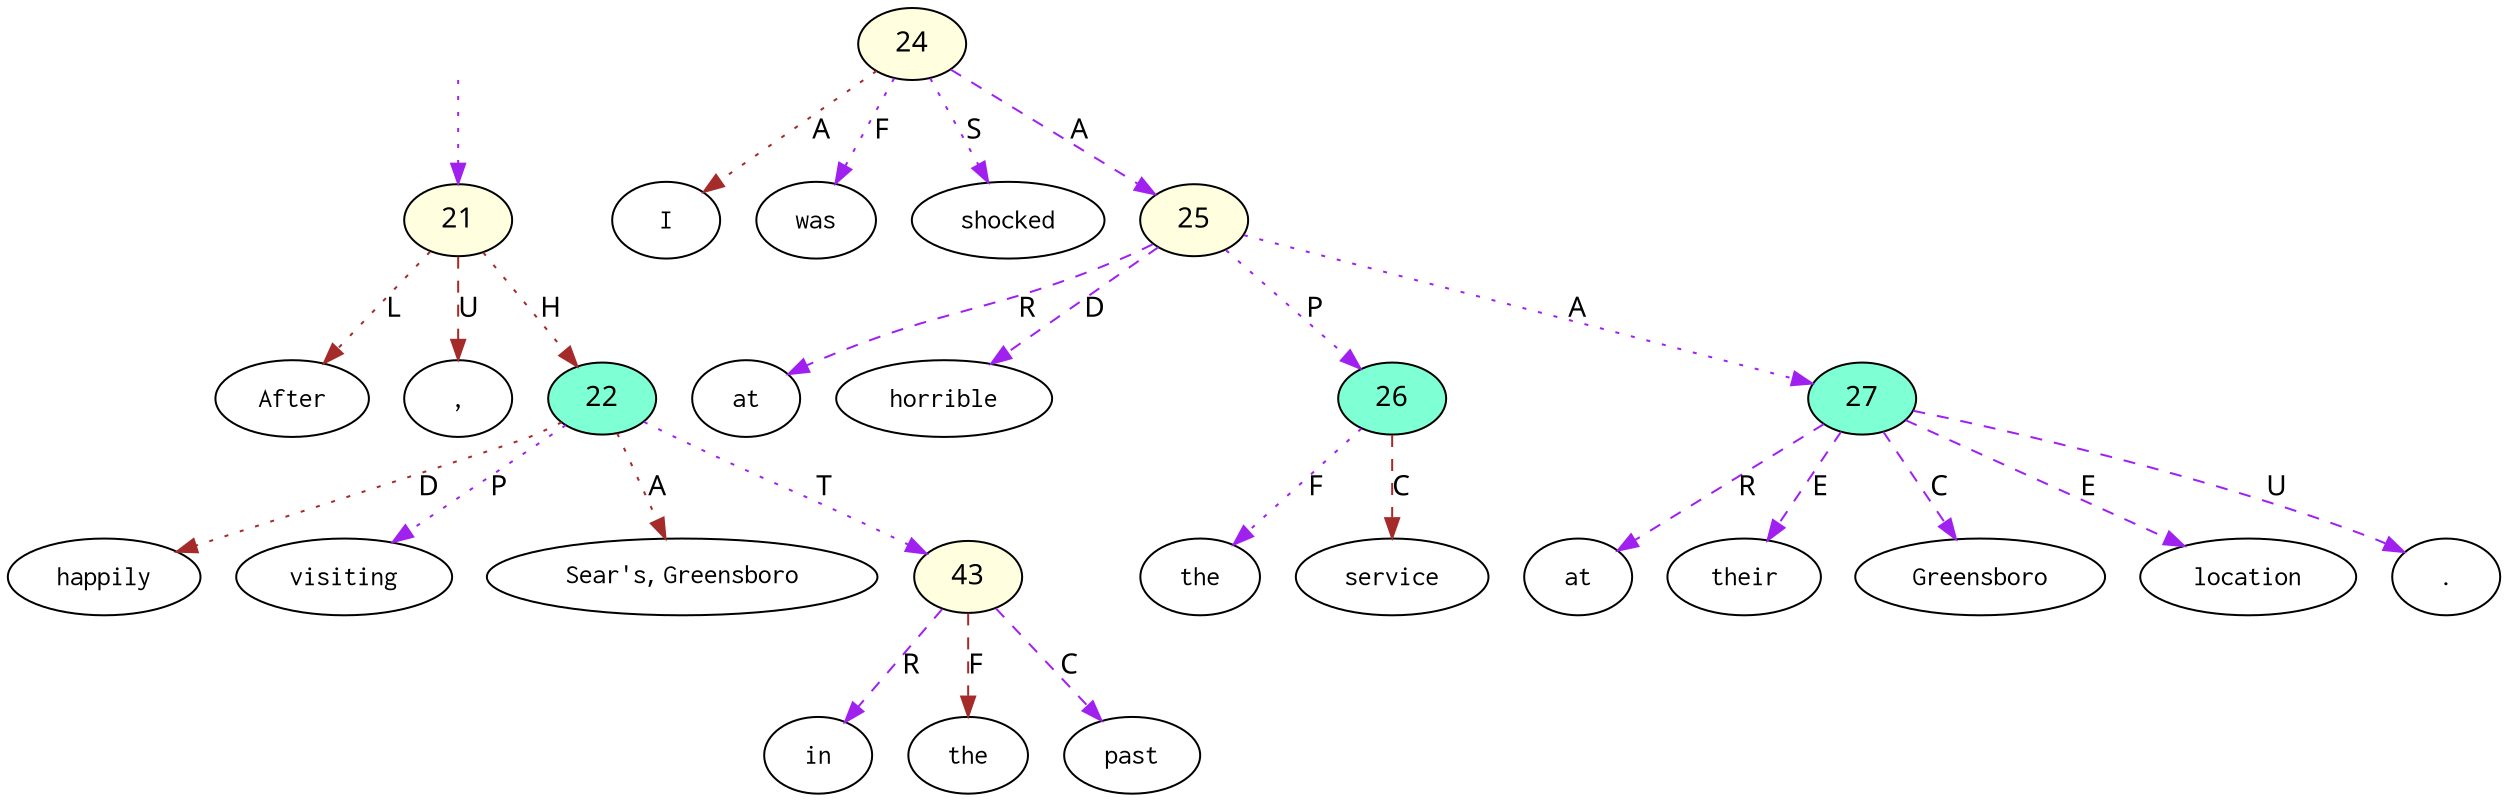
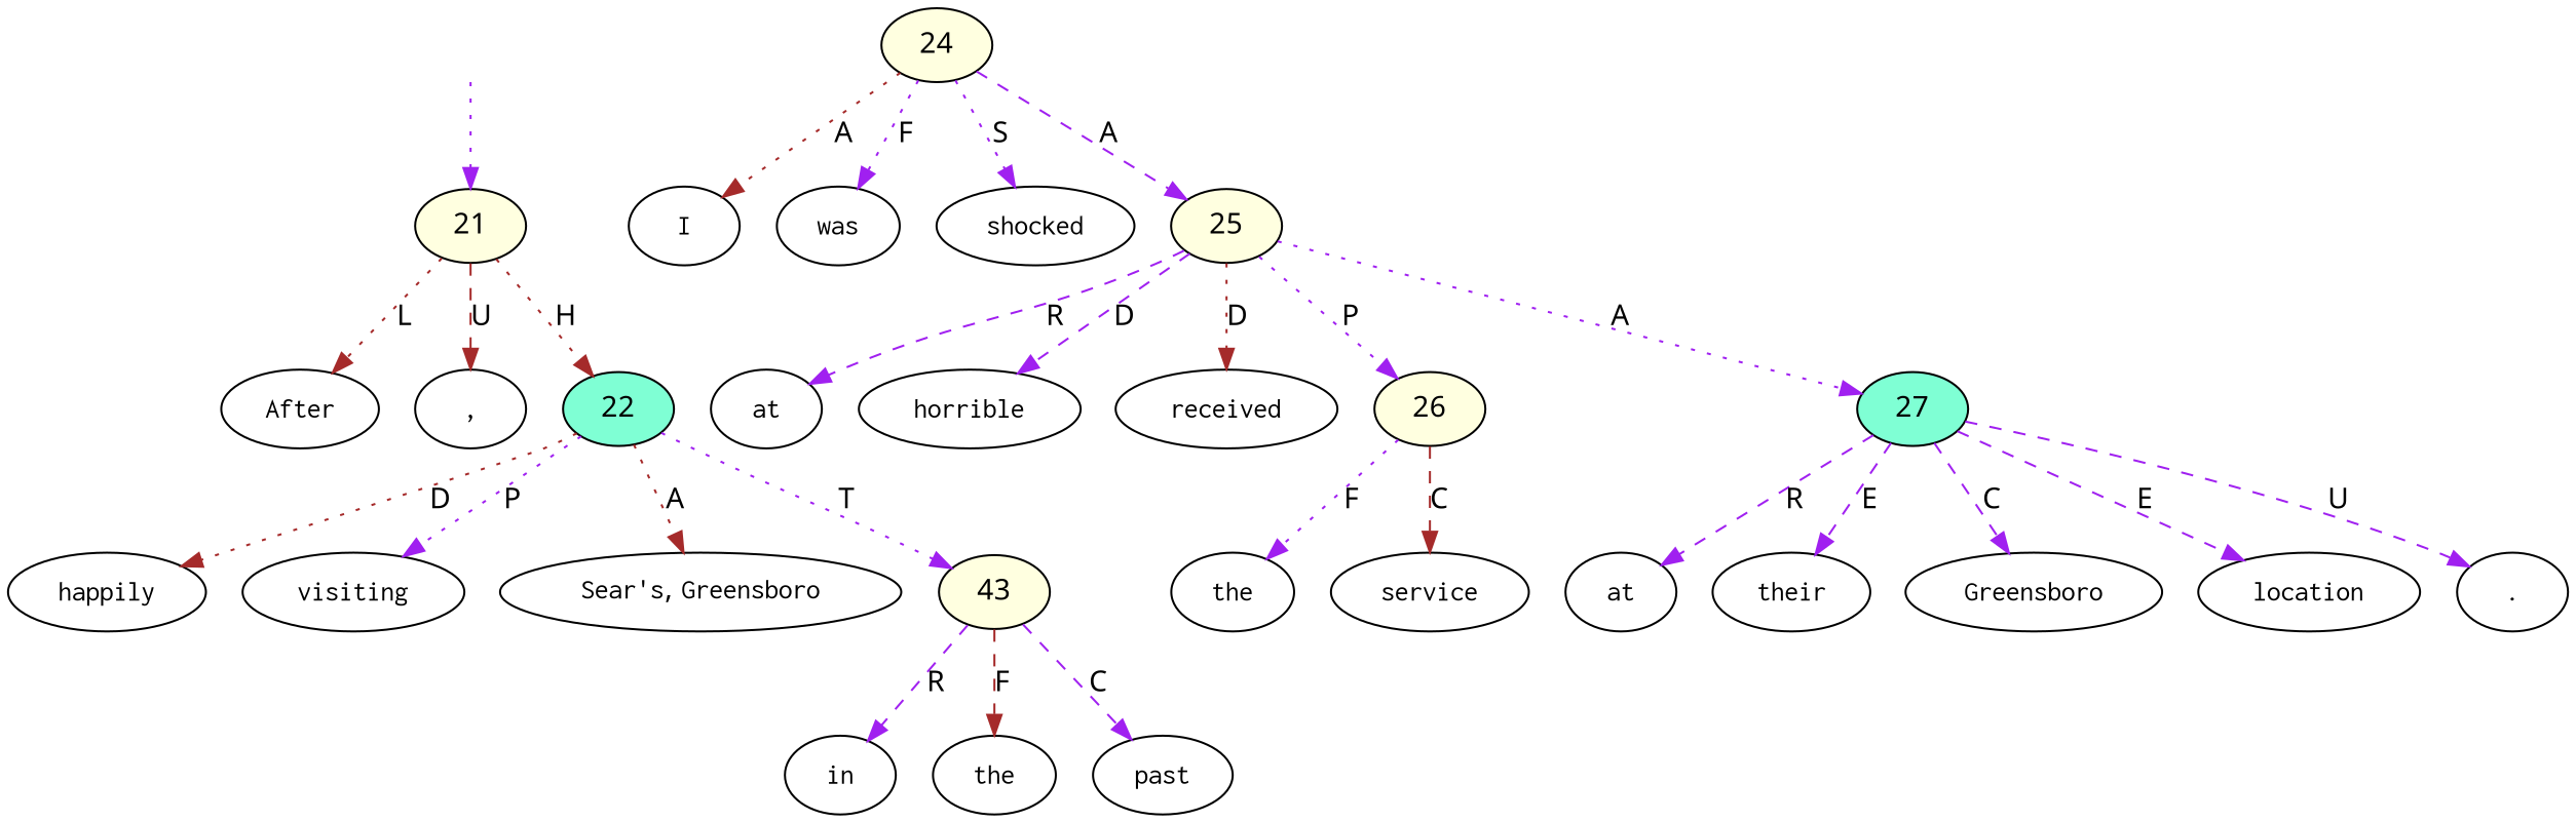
  digraph {
    fontname="Noto Sans"
    node [fontname="Noto Sans" shape=oval]
    edge [color=purple fontname="Noto Sans" style=dotted]
    top [style=invis shape=""]
    21 [fillcolor=lightyellow style=filled shape=""]
    n3 [label=<<table align="center" border="0" cellspacing="0"><tr><td colspan="2"><font face="Courier">After</font></td></tr></table>>]
    n4 [label=<<table align="center" border="0" cellspacing="0"><tr><td colspan="2"><font face="Courier">,</font></td></tr></table>>]
    22 [fillcolor=aquamarine style=filled shape=""]
    n6 [label=<<table align="center" border="0" cellspacing="0"><tr><td colspan="2"><font face="Courier">happily</font></td></tr></table>>]
    n7 [label=<<table align="center" border="0" cellspacing="0"><tr><td colspan="2"><font face="Courier">visiting</font></td></tr></table>>]
    n8 [label=<<table align="center" border="0" cellspacing="0"><tr><td colspan="2"><font face="Courier">Sear&#x27;s</font>,&nbsp;<font face="Courier">Greensboro</font></td></tr></table>>]
    n9 [fillcolor=lightyellow label=43 style=filled shape=""]
    24 [fillcolor=lightyellow style=filled shape=""]
    n11 [label=<<table align="center" border="0" cellspacing="0"><tr><td colspan="2"><font face="Courier">I</font></td></tr></table>>]
    n12 [label=<<table align="center" border="0" cellspacing="0"><tr><td colspan="2"><font face="Courier">was</font></td></tr></table>>]
    n13 [label=<<table align="center" border="0" cellspacing="0"><tr><td colspan="2"><font face="Courier">shocked</font></td></tr></table>>]
    25 [fillcolor=lightyellow style=filled shape=""]
    n15 [label=<<table align="center" border="0" cellspacing="0"><tr><td colspan="2"><font face="Courier">in</font></td></tr></table>>]
    n16 [label=<<table align="center" border="0" cellspacing="0"><tr><td colspan="2"><font face="Courier">the</font></td></tr></table>>]
    n17 [label=<<table align="center" border="0" cellspacing="0"><tr><td colspan="2"><font face="Courier">past</font></td></tr></table>>]
    n18 [label=<<table align="center" border="0" cellspacing="0"><tr><td colspan="2"><font face="Courier">at</font></td></tr></table>>]
    n19 [label=<<table align="center" border="0" cellspacing="0"><tr><td colspan="2"><font face="Courier">the</font></td></tr></table>>]
    n20 [label=<<table align="center" border="0" cellspacing="0"><tr><td colspan="2"><font face="Courier">horrible</font></td></tr></table>>]
    n21 [label=<<table align="center" border="0" cellspacing="0"><tr><td colspan="2"><font face="Courier">service</font></td></tr></table>>]
+   n22 [label=<<table align="center" border="0" cellspacing="0"><tr><td colspan="2"><font face="Courier">received</font></td></tr></table>>]
    n23 [label=<<table align="center" border="0" cellspacing="0"><tr><td colspan="2"><font face="Courier">at</font></td></tr></table>>]
    n24 [label=<<table align="center" border="0" cellspacing="0"><tr><td colspan="2"><font face="Courier">their</font></td></tr></table>>]
    n25 [label=<<table align="center" border="0" cellspacing="0"><tr><td colspan="2"><font face="Courier">Greensboro</font></td></tr></table>>]
    n26 [label=<<table align="center" border="0" cellspacing="0"><tr><td colspan="2"><font face="Courier">location</font></td></tr></table>>]
    n27 [label=<<table align="center" border="0" cellspacing="0"><tr><td colspan="2"><font face="Courier">.</font></td></tr></table>>]
-   26 [fillcolor=aquamarine style=filled shape=""]
+   26 [fillcolor=lightyellow style=filled shape=""]
    27 [fillcolor=aquamarine style=filled shape=""]
    top -> 21
    21 -> n3 [color=brown label=L]
    21 -> n4 [color=brown label=U style=dashed]
    21 -> 22 [color=brown label=H]
    22 -> n6 [color=brown label=D]
    22 -> n7 [label=P]
    22 -> n8 [color=brown label=A]
    22 -> n9 [label=T]
    n9 -> n15 [label=R style=dashed]
    n9 -> n16 [color=brown label=F style=dashed]
    n9 -> n17 [label=C style=dashed]
    24 -> n11 [color=brown label=A]
    24 -> n12 [label=F]
    24 -> n13 [label=S]
    24 -> 25 [label=A style=dashed]
    25 -> n18 [label=R style=dashed]
    25 -> n20 [label=D style=dashed]
+   25 -> n22 [color=brown label=D]
    25 -> 26 [label=P]
    25 -> 27 [label=A]
    26 -> n19 [label=F]
    26 -> n21 [color=brown label=C style=dashed]
    27 -> n23 [label=R style=dashed]
    27 -> n24 [label=E style=dashed]
    27 -> n25 [label=C style=dashed]
    27 -> n26 [label=E style=dashed]
    27 -> n27 [label=U style=dashed]
  }
